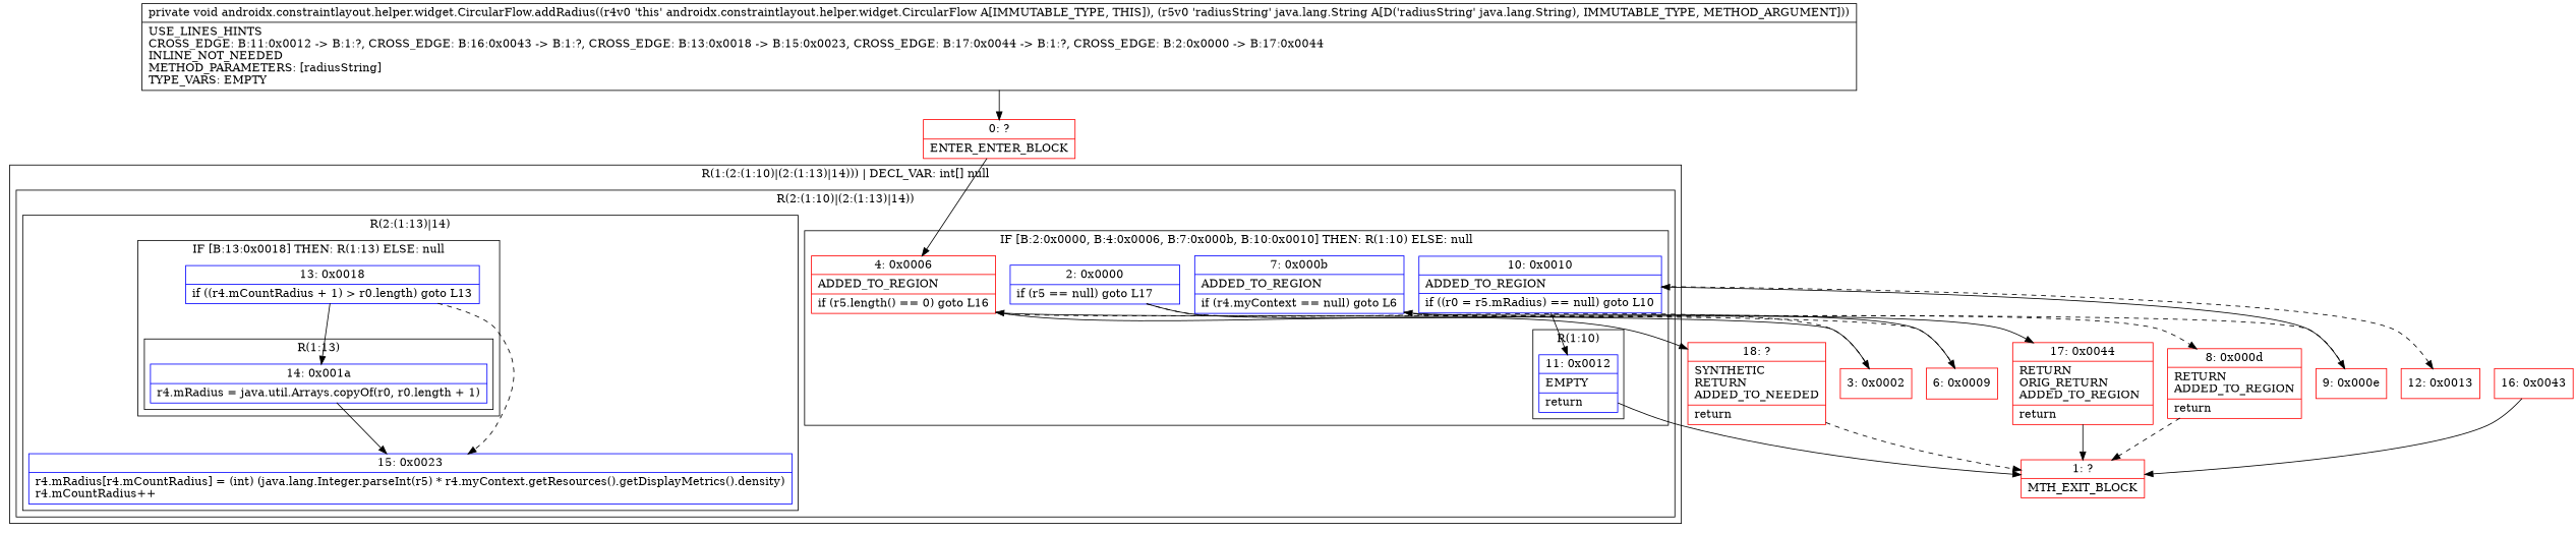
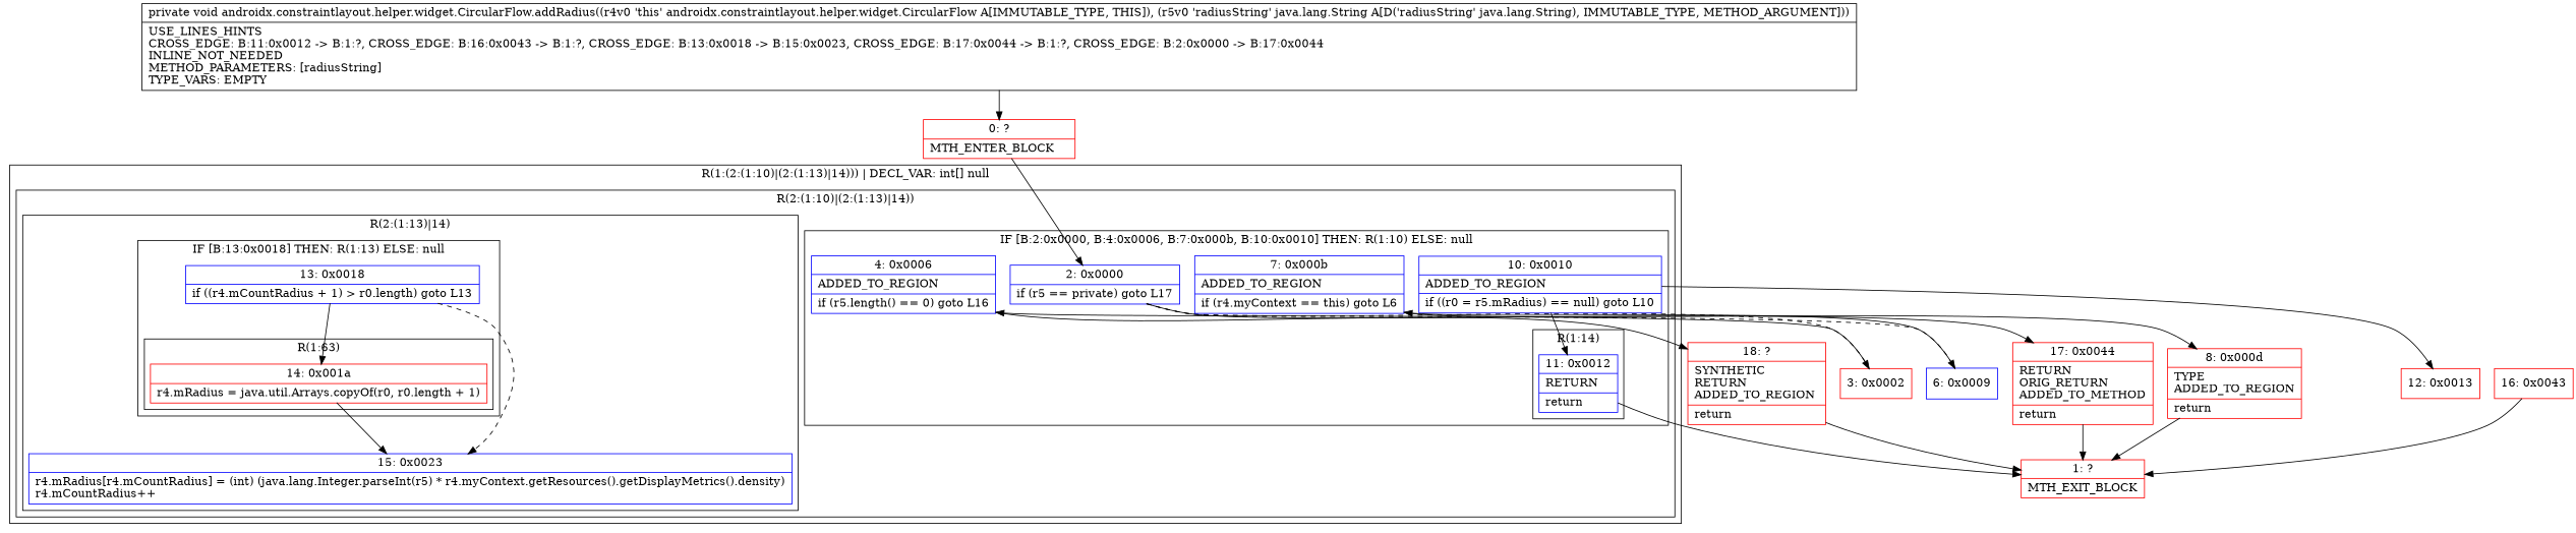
  digraph {
    node [color=red shape=record]
-   n1 [color=blue label="{11\:\ 0x0012|EMPTY\l|return\l}"]
-   n2 [color=blue label="{2\:\ 0x0000|if (r5 == null) goto L17\l}"]
-   n3 [label="{4\:\ 0x0006|ADDED_TO_REGION\l|if (r5.length() == 0) goto L16\l}"]
-   n4 [color=blue label="{7\:\ 0x000b|ADDED_TO_REGION\l|if (r4.myContext == null) goto L6\l}"]
+   n1 [color=blue label="{11\:\ 0x0012|RETURN\l|return\l}"]
+   n2 [color=blue label="{2\:\ 0x0000|if (r5 == private) goto L17\l}"]
+   n3 [color=blue label="{4\:\ 0x0006|ADDED_TO_REGION\l|if (r5.length() == 0) goto L16\l}"]
+   n4 [color=blue label="{7\:\ 0x000b|ADDED_TO_REGION\l|if (r4.myContext == this) goto L6\l}"]
    n5 [color=blue label="{10\:\ 0x0010|ADDED_TO_REGION\l|if ((r0 = r5.mRadius) == null) goto L10\l}"]
-   n6 [color=blue label="{14\:\ 0x001a|r4.mRadius = java.util.Arrays.copyOf(r0, r0.length + 1)\l}"]
+   n6 [label="{14\:\ 0x001a|r4.mRadius = java.util.Arrays.copyOf(r0, r0.length + 1)\l}"]
    n7 [color=blue label="{13\:\ 0x0018|if ((r4.mCountRadius + 1) \> r0.length) goto L13\l}"]
    n8 [color=blue label="{15\:\ 0x0023|r4.mRadius[r4.mCountRadius] = (int) (java.lang.Integer.parseInt(r5) * r4.myContext.getResources().getDisplayMetrics().density)\lr4.mCountRadius++\l}"]
    n9 [label="{1\:\ ?|MTH_EXIT_BLOCK\l}"]
    n10 [label="{3\:\ 0x0002}"]
-   n11 [label="{17\:\ 0x0044|RETURN\lORIG_RETURN\lADDED_TO_REGION\l|return\l}"]
-   n12 [label="{6\:\ 0x0009}"]
-   n13 [label="{18\:\ ?|SYNTHETIC\lRETURN\lADDED_TO_NEEDED\l|return\l}"]
-   n14 [label="{8\:\ 0x000d|RETURN\lADDED_TO_REGION\l|return\l}"]
-   n15 [label="{9\:\ 0x000e}"]
+   n11 [label="{17\:\ 0x0044|RETURN\lORIG_RETURN\lADDED_TO_METHOD\l|return\l}"]
+   n12 [color=blue label="{6\:\ 0x0009}"]
+   n13 [label="{18\:\ ?|SYNTHETIC\lRETURN\lADDED_TO_REGION\l|return\l}"]
+   n14 [label="{8\:\ 0x000d|TYPE\lADDED_TO_REGION\l|return\l}"]
    n16 [label="{12\:\ 0x0013}"]
    n17 [label="{16\:\ 0x0043}"]
-   n18 [label="{0\:\ ?|ENTER_ENTER_BLOCK\l}"]
+   n18 [label="{0\:\ ?|MTH_ENTER_BLOCK\l}"]
    n19 [label="{private void androidx.constraintlayout.helper.widget.CircularFlow.addRadius((r4v0 'this' androidx.constraintlayout.helper.widget.CircularFlow A[IMMUTABLE_TYPE, THIS]), (r5v0 'radiusString' java.lang.String A[D('radiusString' java.lang.String), IMMUTABLE_TYPE, METHOD_ARGUMENT]))  | USE_LINES_HINTS\lCROSS_EDGE: B:11:0x0012 \-\> B:1:?, CROSS_EDGE: B:16:0x0043 \-\> B:1:?, CROSS_EDGE: B:13:0x0018 \-\> B:15:0x0023, CROSS_EDGE: B:17:0x0044 \-\> B:1:?, CROSS_EDGE: B:2:0x0000 \-\> B:17:0x0044\lINLINE_NOT_NEEDED\lMETHOD_PARAMETERS: [radiusString]\lTYPE_VARS: EMPTY\l}" color=""]
    subgraph cluster_1 {
      label="R(1:(2:(1:10)|(2:(1:13)|14))) | DECL_VAR: int[] null\l"
      subgraph cluster_2 {
        label="R(2:(1:10)|(2:(1:13)|14))"
        subgraph cluster_3 {
          label="IF [B:2:0x0000, B:4:0x0006, B:7:0x000b, B:10:0x0010] THEN: R(1:10) ELSE: null"
          n2
          n3
          n4
          n5
          subgraph cluster_4 {
-           label="R(1:10)"
+           label="R(1:14)"
            n1
          }
        }
        subgraph cluster_5 {
          label="R(2:(1:13)|14)"
          n8
          subgraph cluster_6 {
            label="IF [B:13:0x0018] THEN: R(1:13) ELSE: null"
            n7
            subgraph cluster_7 {
-             label="R(1:13)"
+             label="R(1:63)"
              n6
            }
          }
        }
      }
    }
    n1 -> n9
    n2 -> n10 [style=dashed]
    n2 -> n11
-   n3 -> n12 [style=dashed]
+   n2 -> n12 [style=dashed]
    n3 -> n13
-   n4 -> n14 [style=dashed]
-   n4 -> n15 [style=dashed]
+   n4 -> n14
    n5 -> n1
-   n5 -> n16 [style=dashed]
+   n5 -> n16 [style=solid]
    n6 -> n8
    n7 -> n6
    n7 -> n8 [style=dashed]
    n10 -> n3
    n11 -> n9
    n12 -> n4
-   n13 -> n9 [style=dashed]
-   n14 -> n9 [style=dashed]
-   n15 -> n5
+   n13 -> n9
+   n14 -> n9
    n17 -> n9
-   n18 -> n3
+   n18 -> n2
    n19 -> n18
  }
